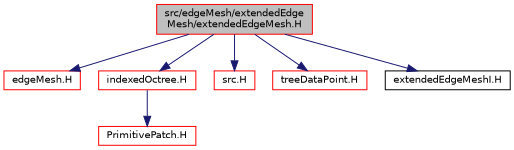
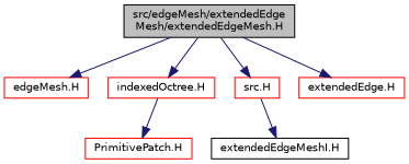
  digraph {
    node [color=red fontname=Helvetica fontsize=10 shape=record]
    edge [color=midnightblue fontname=Helvetica fontsize=10 labelfontname=Helvetica labelfontsize=10 style=solid]
-   n1 [fillcolor=grey75 fontcolor=black height=0.2 label="src/edgeMesh/extendedEdge\lMesh/extendedEdgeMesh.H" style=filled width=0.4]
+   n1 [color=black fillcolor=grey75 fontcolor=black height=0.2 label="src/edgeMesh/extendedEdge\lMesh/extendedEdgeMesh.H" style=filled width=0.4]
    n2 [height=0.2 label="edgeMesh.H" width=0.4]
    n3 [height=0.2 label="indexedOctree.H" width=0.4]
    n4 [height=0.2 label="src.H" width=0.4]
-   n5 [height=0.2 label="treeDataPoint.H" width=0.4]
+   n5 [height=0.2 label="extendedEdge.H" width=0.4]
    n6 [color=black height=0.2 label="extendedEdgeMeshI.H" width=0.4]
    n7 [height=0.2 label="PrimitivePatch.H" width=0.4]
    n1 -> n2
    n1 -> n3
    n1 -> n4
    n1 -> n5
-   n1 -> n6
+   n4 -> n6
    n3 -> n7
  }
